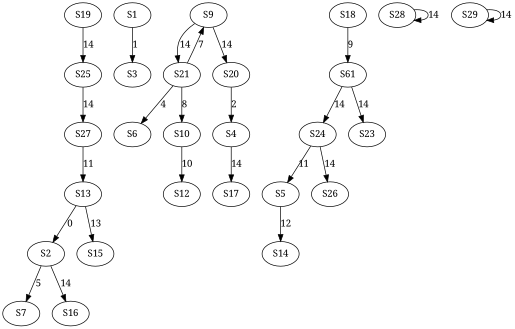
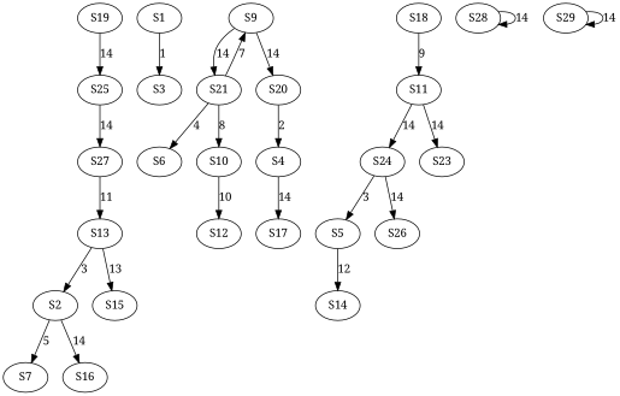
  strict digraph {
    fontname="Noto Serif"
    node [fontname="Noto Serif"]
    edge [fontname="Noto Serif"]
    S13
    S2
    S15
    S7
    S16
    S1
    S3
    S20
    S4
    S17
    S24
    S5
    S26
    S14
    S18
-   S11 [label=S61]
+   S11
    S21
    S6
    S9
    S10
    S12
    S27
    S19
    S25
    S23
    S28
    S29
-   S13 -> S2 [label=0]
+   S13 -> S2 [label=3]
    S13 -> S15 [label=13]
    S2 -> S7 [label=5]
    S2 -> S16 [label=14]
    S1 -> S3 [label=1]
    S20 -> S4 [label=2]
    S4 -> S17 [label=14]
-   S24 -> S5 [label=11]
+   S24 -> S5 [label=3]
    S24 -> S26 [label=14]
    S5 -> S14 [label=12]
    S18 -> S11 [label=9]
    S11 -> S24 [label=14]
    S11 -> S23 [label=14]
    S21 -> S6 [label=4]
    S21 -> S9 [label=7]
    S21 -> S10 [label=8]
    S9 -> S20 [label=14]
    S9 -> S21 [label=14]
    S10 -> S12 [label=10]
    S27 -> S13 [label=11]
    S19 -> S25 [label=14]
    S25 -> S27 [label=14]
    S28 -> S28 [label=14]
    S29 -> S29 [label=14]
  }
